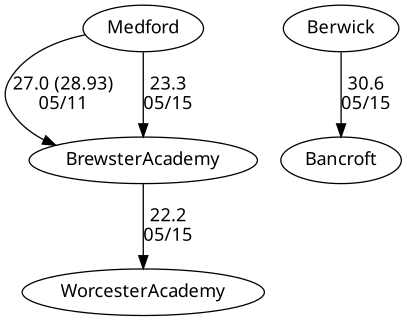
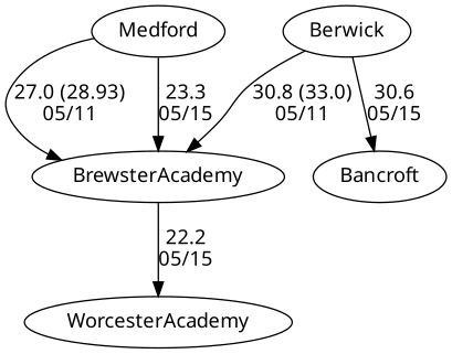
  digraph {
    fontname="Noto Sans"
    node [fontname="Noto Sans"]
    edge [fontname="Noto Sans" random=random weight=70]
    Medford
    BrewsterAcademy
    WorcesterAcademy
    Berwick
    Bancroft
    Medford -> BrewsterAcademy [label="27.0 (28.93)\n05/11" weight=73]
    Medford -> BrewsterAcademy [label="23.3\n05/15" weight=77]
    BrewsterAcademy -> WorcesterAcademy [label="22.2\n05/15" weight=78]
+   Berwick -> BrewsterAcademy [label="30.8 (33.0)\n05/11"]
    Berwick -> Bancroft [label="30.6\n05/15"]
  }
